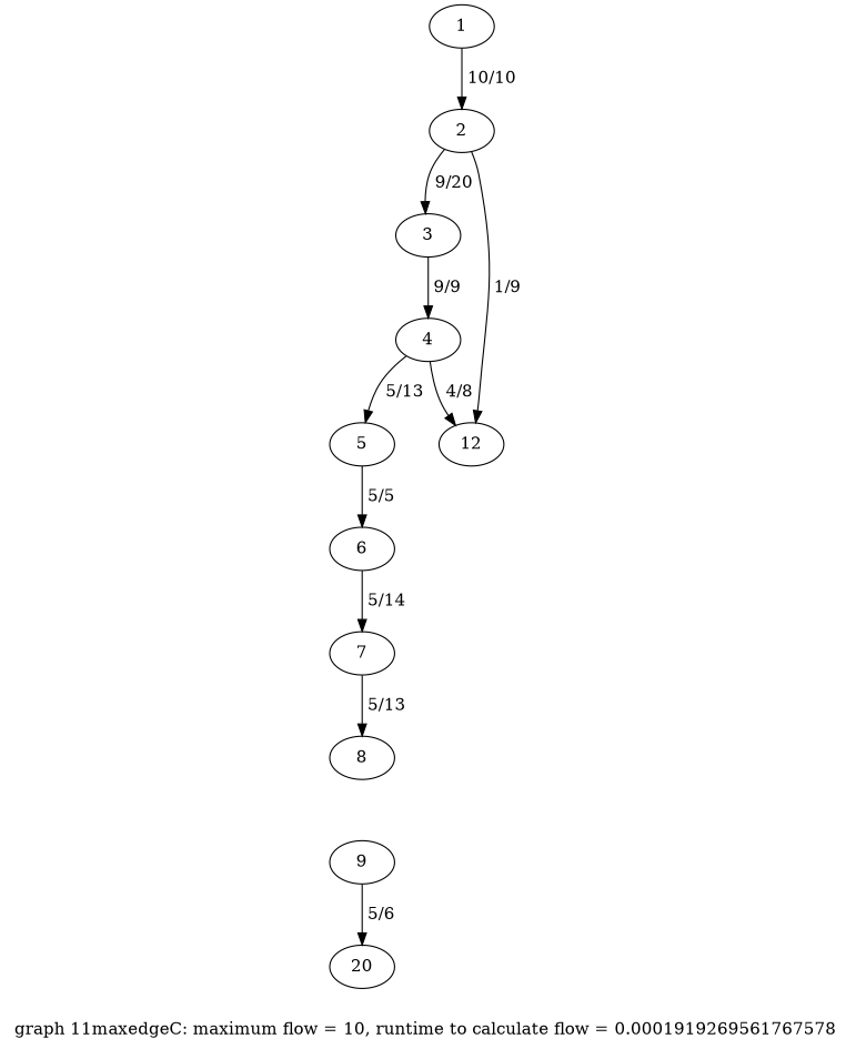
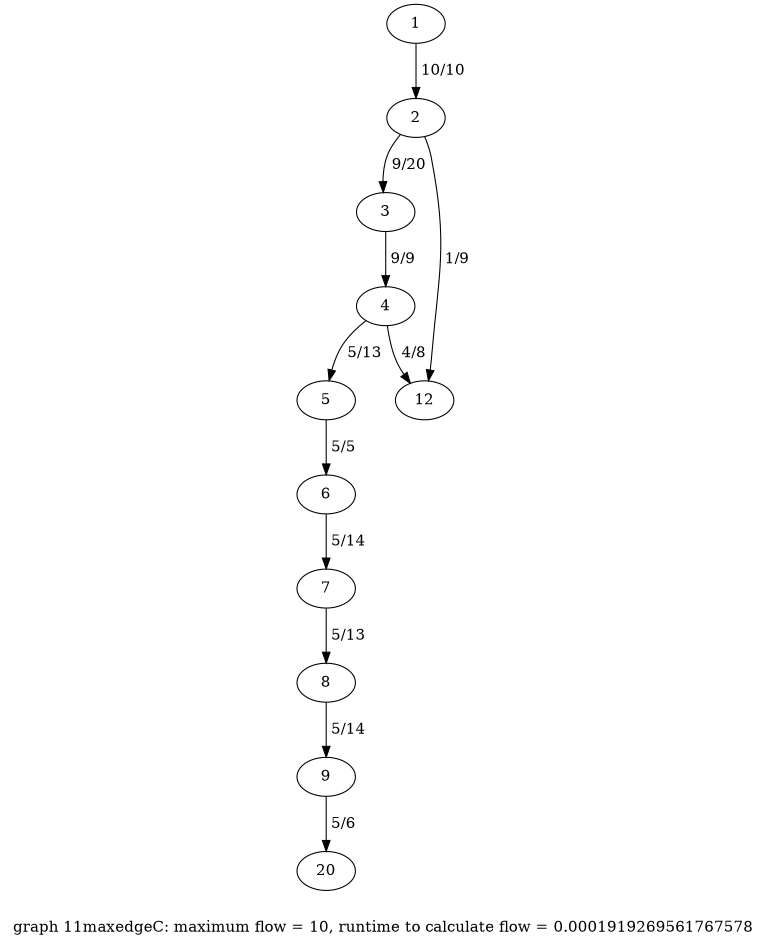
  digraph {
    label="graph 11maxedgeC: maximum flow = 10, runtime to calculate flow = 0.0001919269561767578 "
    rankdir=TB
    1
    2
    3
    12
    4
    5
    6
    7
    8
    9
    n11 [label=20]
    1 -> 2 [label=" 10/10 "]
    2 -> 3 [label=" 9/20 "]
    2 -> 12 [label=" 1/9 "]
    3 -> 4 [label=" 9/9 "]
    4 -> 12 [label=" 4/8 "]
    4 -> 5 [label=" 5/13 "]
    5 -> 6 [label=" 5/5 "]
    6 -> 7 [label=" 5/14 "]
    7 -> 8 [label=" 5/13 "]
+   8 -> 9 [label=" 5/14 "]
    9 -> n11 [label=" 5/6 "]
  }
